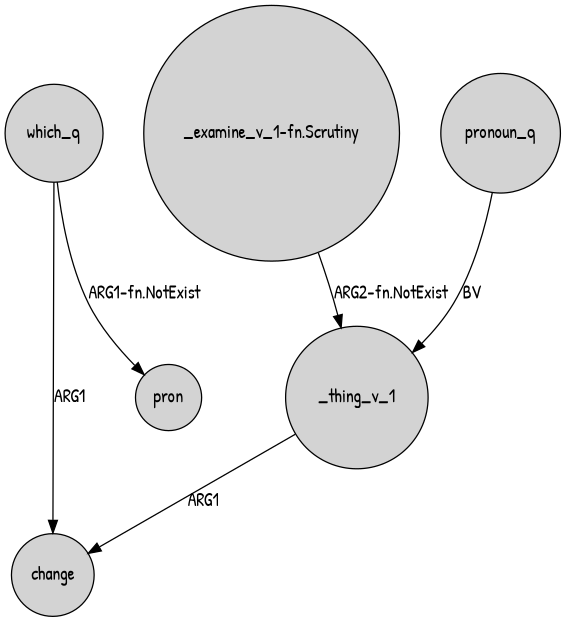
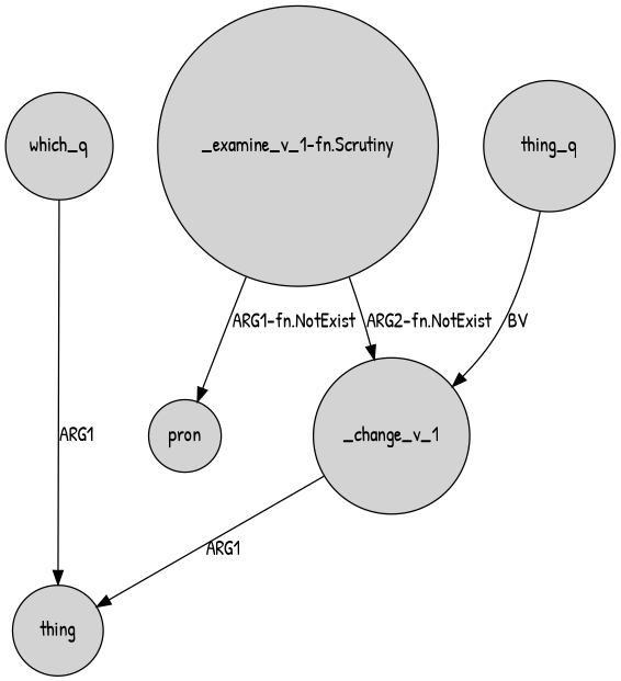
  digraph {
    fontname="Patrick Hand"
    node [fontname="Patrick Hand" shape=circle style=filled]
    edge [fontname="Patrick Hand"]
-   _change_v_1 [label=_thing_v_1]
-   thing [label=change]
+   _change_v_1
+   thing
    "_examine_v_1-fn.Scrutiny"
    pron
    which_q
-   pronoun_q
+   pronoun_q [label=thing_q]
    _change_v_1 -> thing [label=ARG1]
    "_examine_v_1-fn.Scrutiny" -> _change_v_1 [label="ARG2-fn.NotExist"]
-   which_q -> pron [label="ARG1-fn.NotExist"]
+   "_examine_v_1-fn.Scrutiny" -> pron [label="ARG1-fn.NotExist"]
    which_q -> thing [label=ARG1]
    pronoun_q -> _change_v_1 [label=BV]
  }
